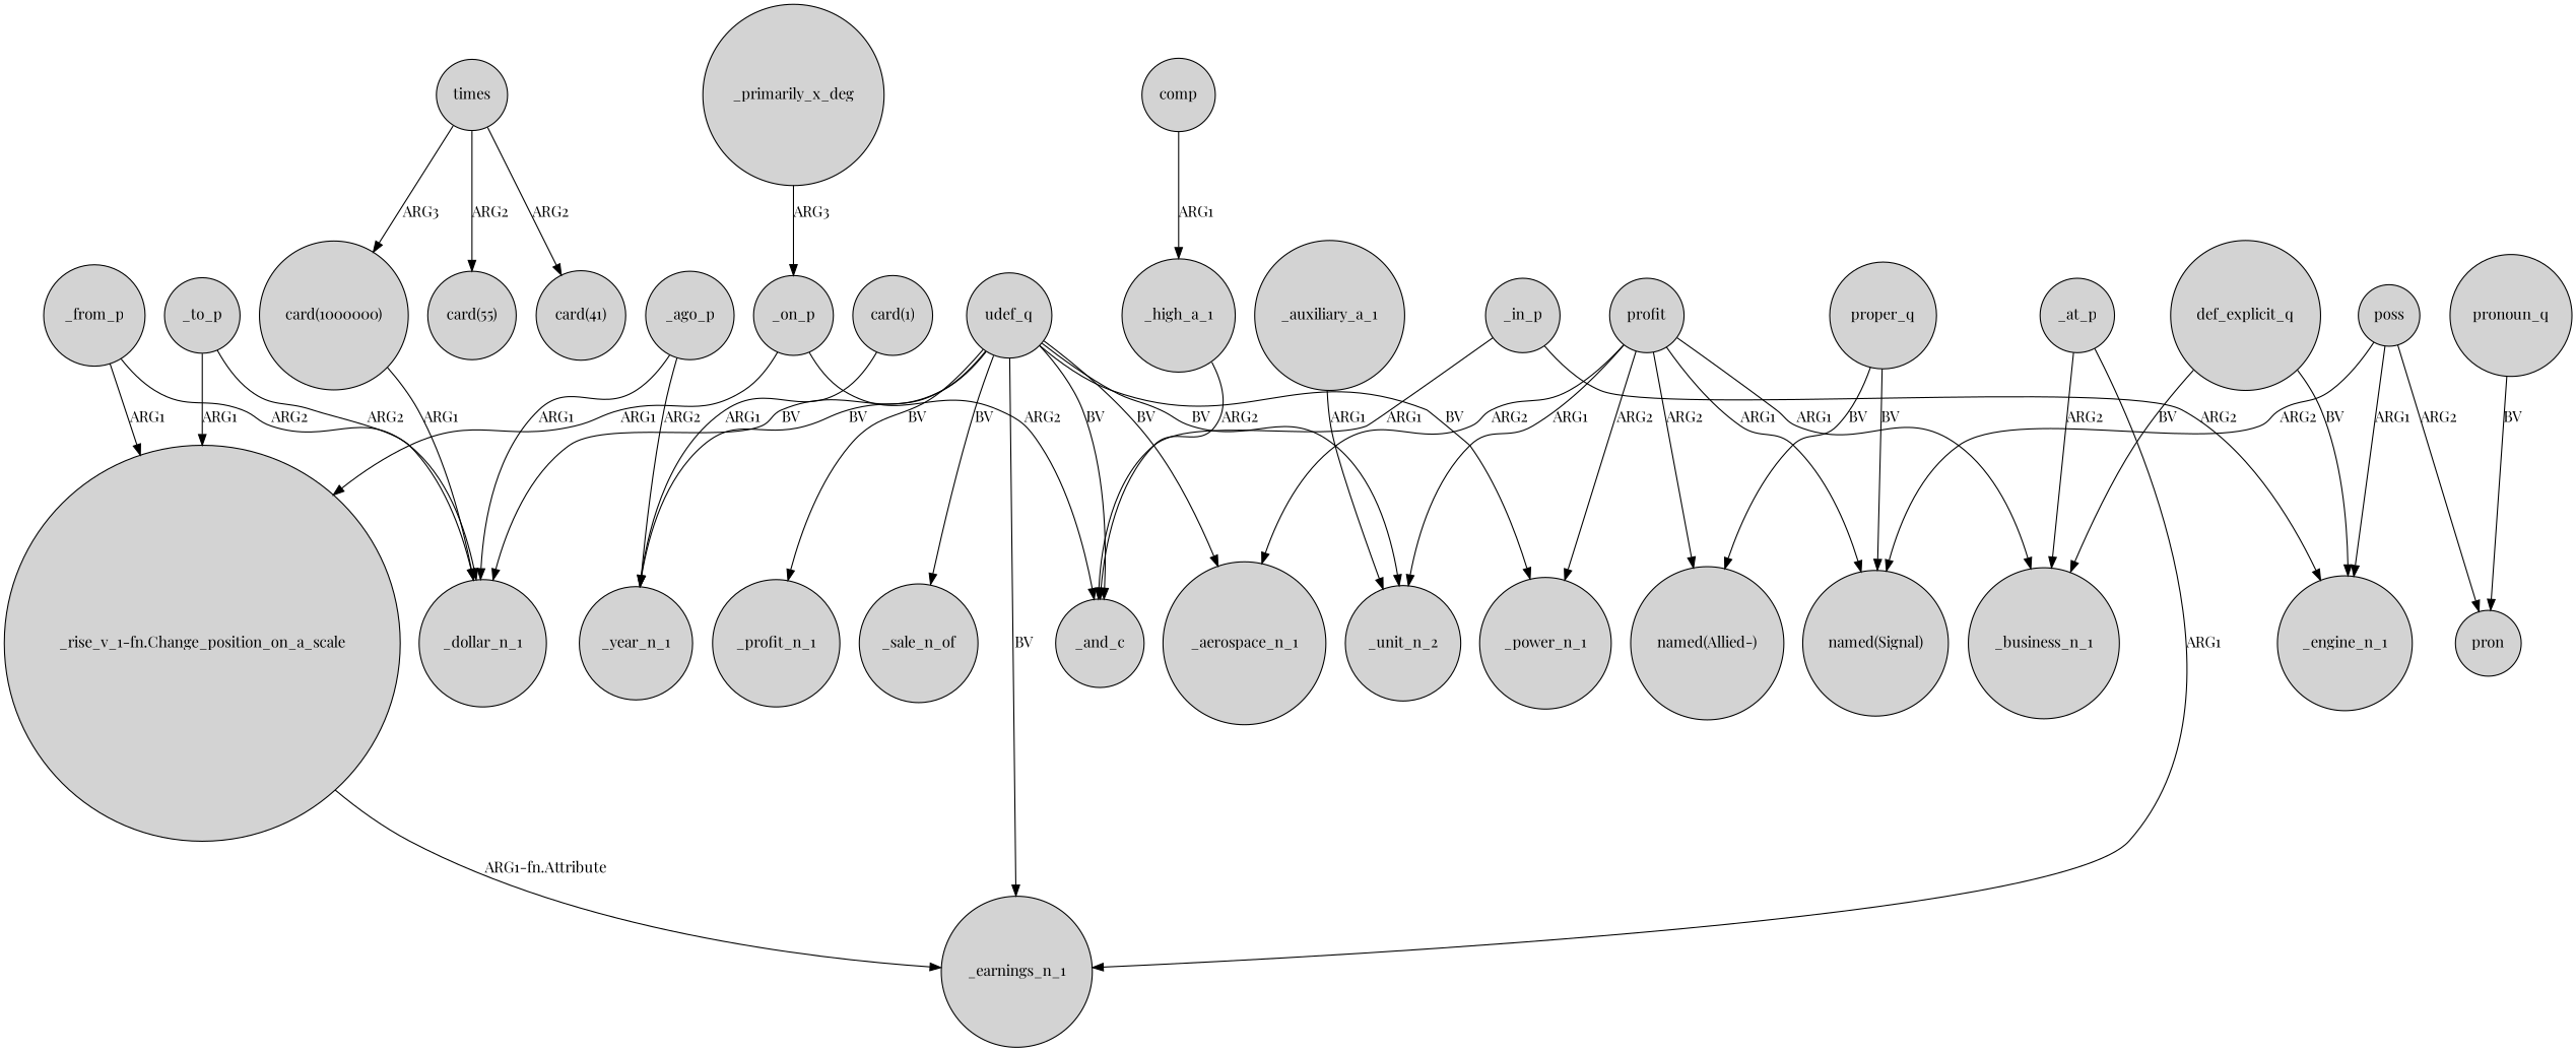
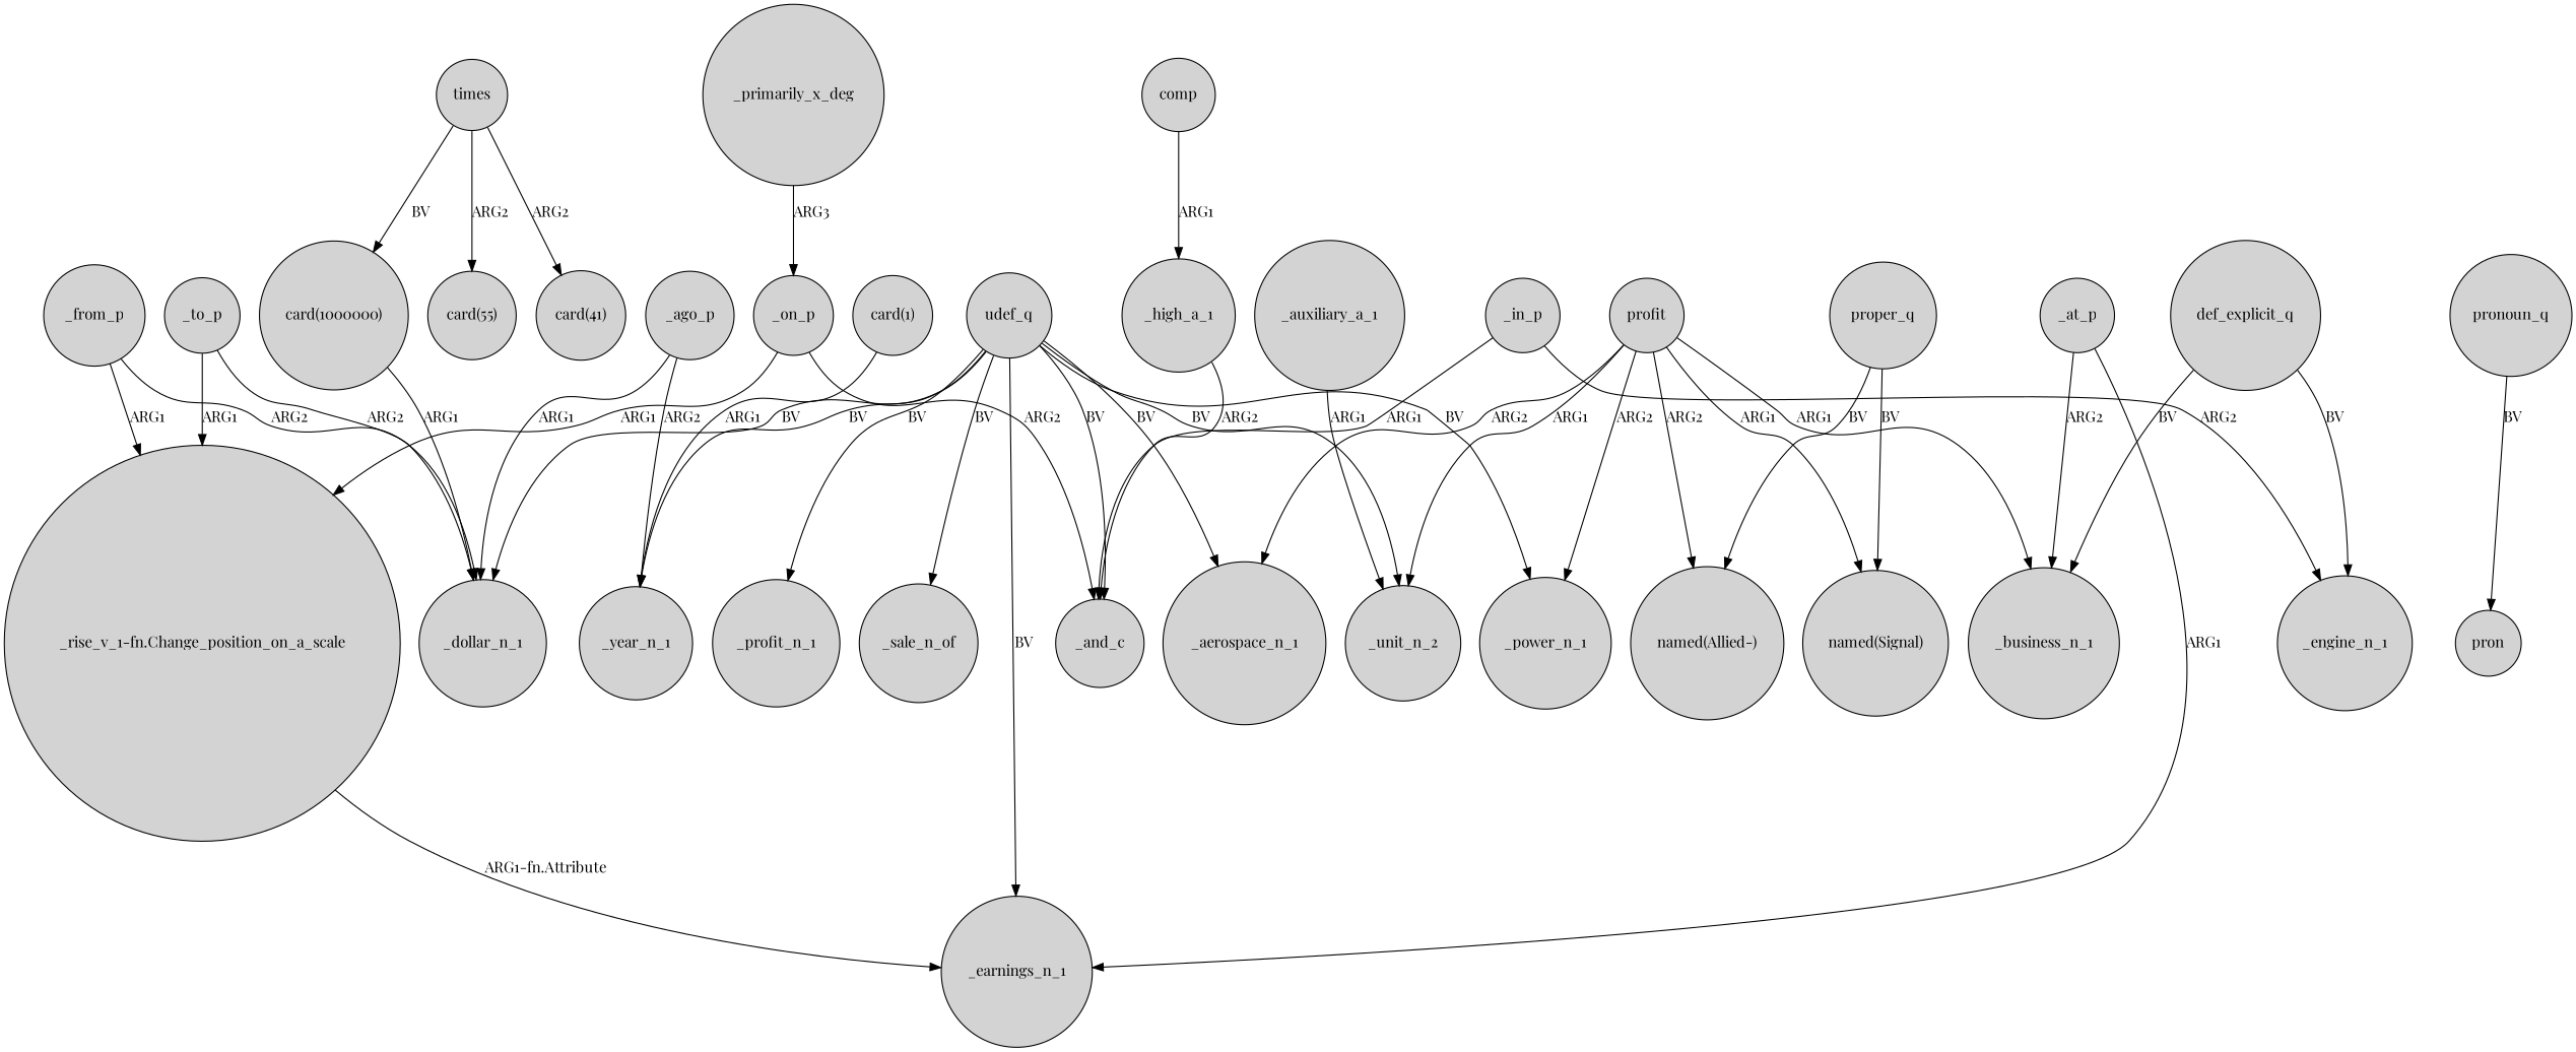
  digraph {
    fontname="Playfair Display"
    node [fontname="Playfair Display" shape=circle style=filled]
    edge [fontname="Playfair Display"]
    def_explicit_q
    _business_n_1
    _engine_n_1
    _auxiliary_a_1
    _unit_n_2
    times
    "card(41)"
    "card(55)"
    "card(1000000)"
    _dollar_n_1
    _at_p
    _earnings_n_1
-   poss
    "named(Signal)"
    pron
    n16 [label=profit]
    _aerospace_n_1
    "named(Allied-)"
    _power_n_1
    proper_q
    _in_p
    _and_c
    _ago_p
    _year_n_1
    "card(1)"
    _to_p
    "_rise_v_1-fn.Change_position_on_a_scale"
    udef_q
    _profit_n_1
    _sale_n_of
    pronoun_q
    _on_p
    comp
    _high_a_1
    _primarily_x_deg
    _from_p
    def_explicit_q -> _business_n_1 [label=BV]
    def_explicit_q -> _engine_n_1 [label=BV]
    _auxiliary_a_1 -> _unit_n_2 [label=ARG1]
    times -> "card(41)" [label=ARG2]
    times -> "card(55)" [label=ARG2]
-   times -> "card(1000000)" [label=ARG3]
+   times -> "card(1000000)" [label=BV]
    "card(1000000)" -> _dollar_n_1 [label=ARG1]
    _at_p -> _business_n_1 [label=ARG2]
    _at_p -> _earnings_n_1 [label=ARG1]
-   poss -> _engine_n_1 [label=ARG1]
-   poss -> "named(Signal)" [label=ARG2]
-   poss -> pron [label=ARG2]
    n16 -> _business_n_1 [label=ARG1]
    n16 -> _unit_n_2 [label=ARG1]
    n16 -> "named(Signal)" [label=ARG1]
    n16 -> _aerospace_n_1 [label=ARG2]
    n16 -> "named(Allied-)" [label=ARG2]
    n16 -> _power_n_1 [label=ARG2]
    proper_q -> "named(Signal)" [label=BV]
    proper_q -> "named(Allied-)" [label=BV]
    _in_p -> _engine_n_1 [label=ARG2]
    _in_p -> _and_c [label=ARG1]
    _ago_p -> _dollar_n_1 [label=ARG1]
    _ago_p -> _year_n_1 [label=ARG2]
    "card(1)" -> _year_n_1 [label=ARG1]
    _to_p -> _dollar_n_1 [label=ARG2]
    _to_p -> "_rise_v_1-fn.Change_position_on_a_scale" [label=ARG1]
    "_rise_v_1-fn.Change_position_on_a_scale" -> _earnings_n_1 [label="ARG1-fn.Attribute"]
    udef_q -> _unit_n_2 [label=BV]
    udef_q -> _dollar_n_1 [label=BV]
    udef_q -> _earnings_n_1 [label=BV]
    udef_q -> _aerospace_n_1 [label=BV]
    udef_q -> _power_n_1 [label=BV]
    udef_q -> _and_c [label=BV]
    udef_q -> _year_n_1 [label=BV]
    udef_q -> _profit_n_1 [label=BV]
    udef_q -> _sale_n_of [label=BV]
    pronoun_q -> pron [label=BV]
    _on_p -> _and_c [label=ARG2]
    _on_p -> "_rise_v_1-fn.Change_position_on_a_scale" [label=ARG1]
    comp -> _high_a_1 [label=ARG1]
    _high_a_1 -> _and_c [label=ARG2]
    _primarily_x_deg -> _on_p [label=ARG3]
    _from_p -> _dollar_n_1 [label=ARG2]
    _from_p -> "_rise_v_1-fn.Change_position_on_a_scale" [label=ARG1]
  }
